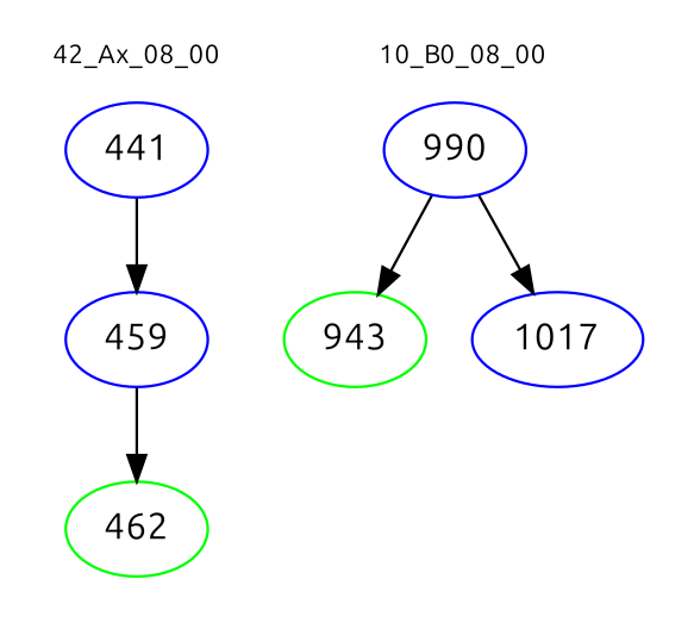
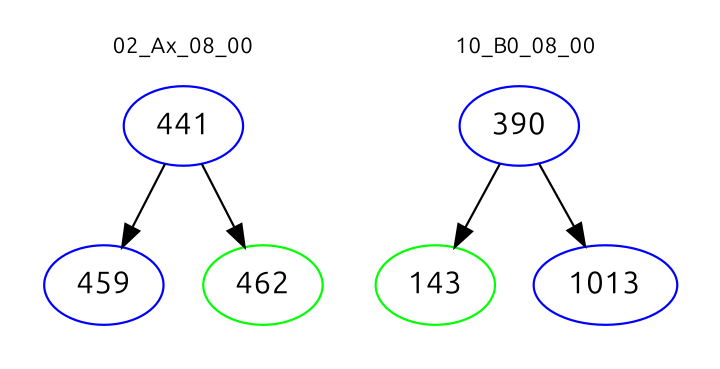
  digraph {
    fontname=Ubuntu
    node [color=blue fontname=Ubuntu]
    edge [color=black fontname=Ubuntu]
    n1 [label=441]
    n2 [label=459]
    n3 [color=green label=462]
-   n4 [label=990]
-   n5 [color=green label=943]
-   n6 [label=1017]
+   n4 [label=390]
+   n5 [color=green label=143]
+   n6 [label=1013]
    subgraph cluster_1 {
      color=white
      fontsize=10
-     label="42_Ax_08_00"
+     label="02_Ax_08_00"
      n1
      n2
      n3
    }
    subgraph cluster_2 {
      color=white
      fontsize=10
      label="10_B0_08_00"
      n4
      n5
      n6
    }
    n1 -> n2
-   n2 -> n3
+   n1 -> n3
    n4 -> n5
    n4 -> n6
  }
